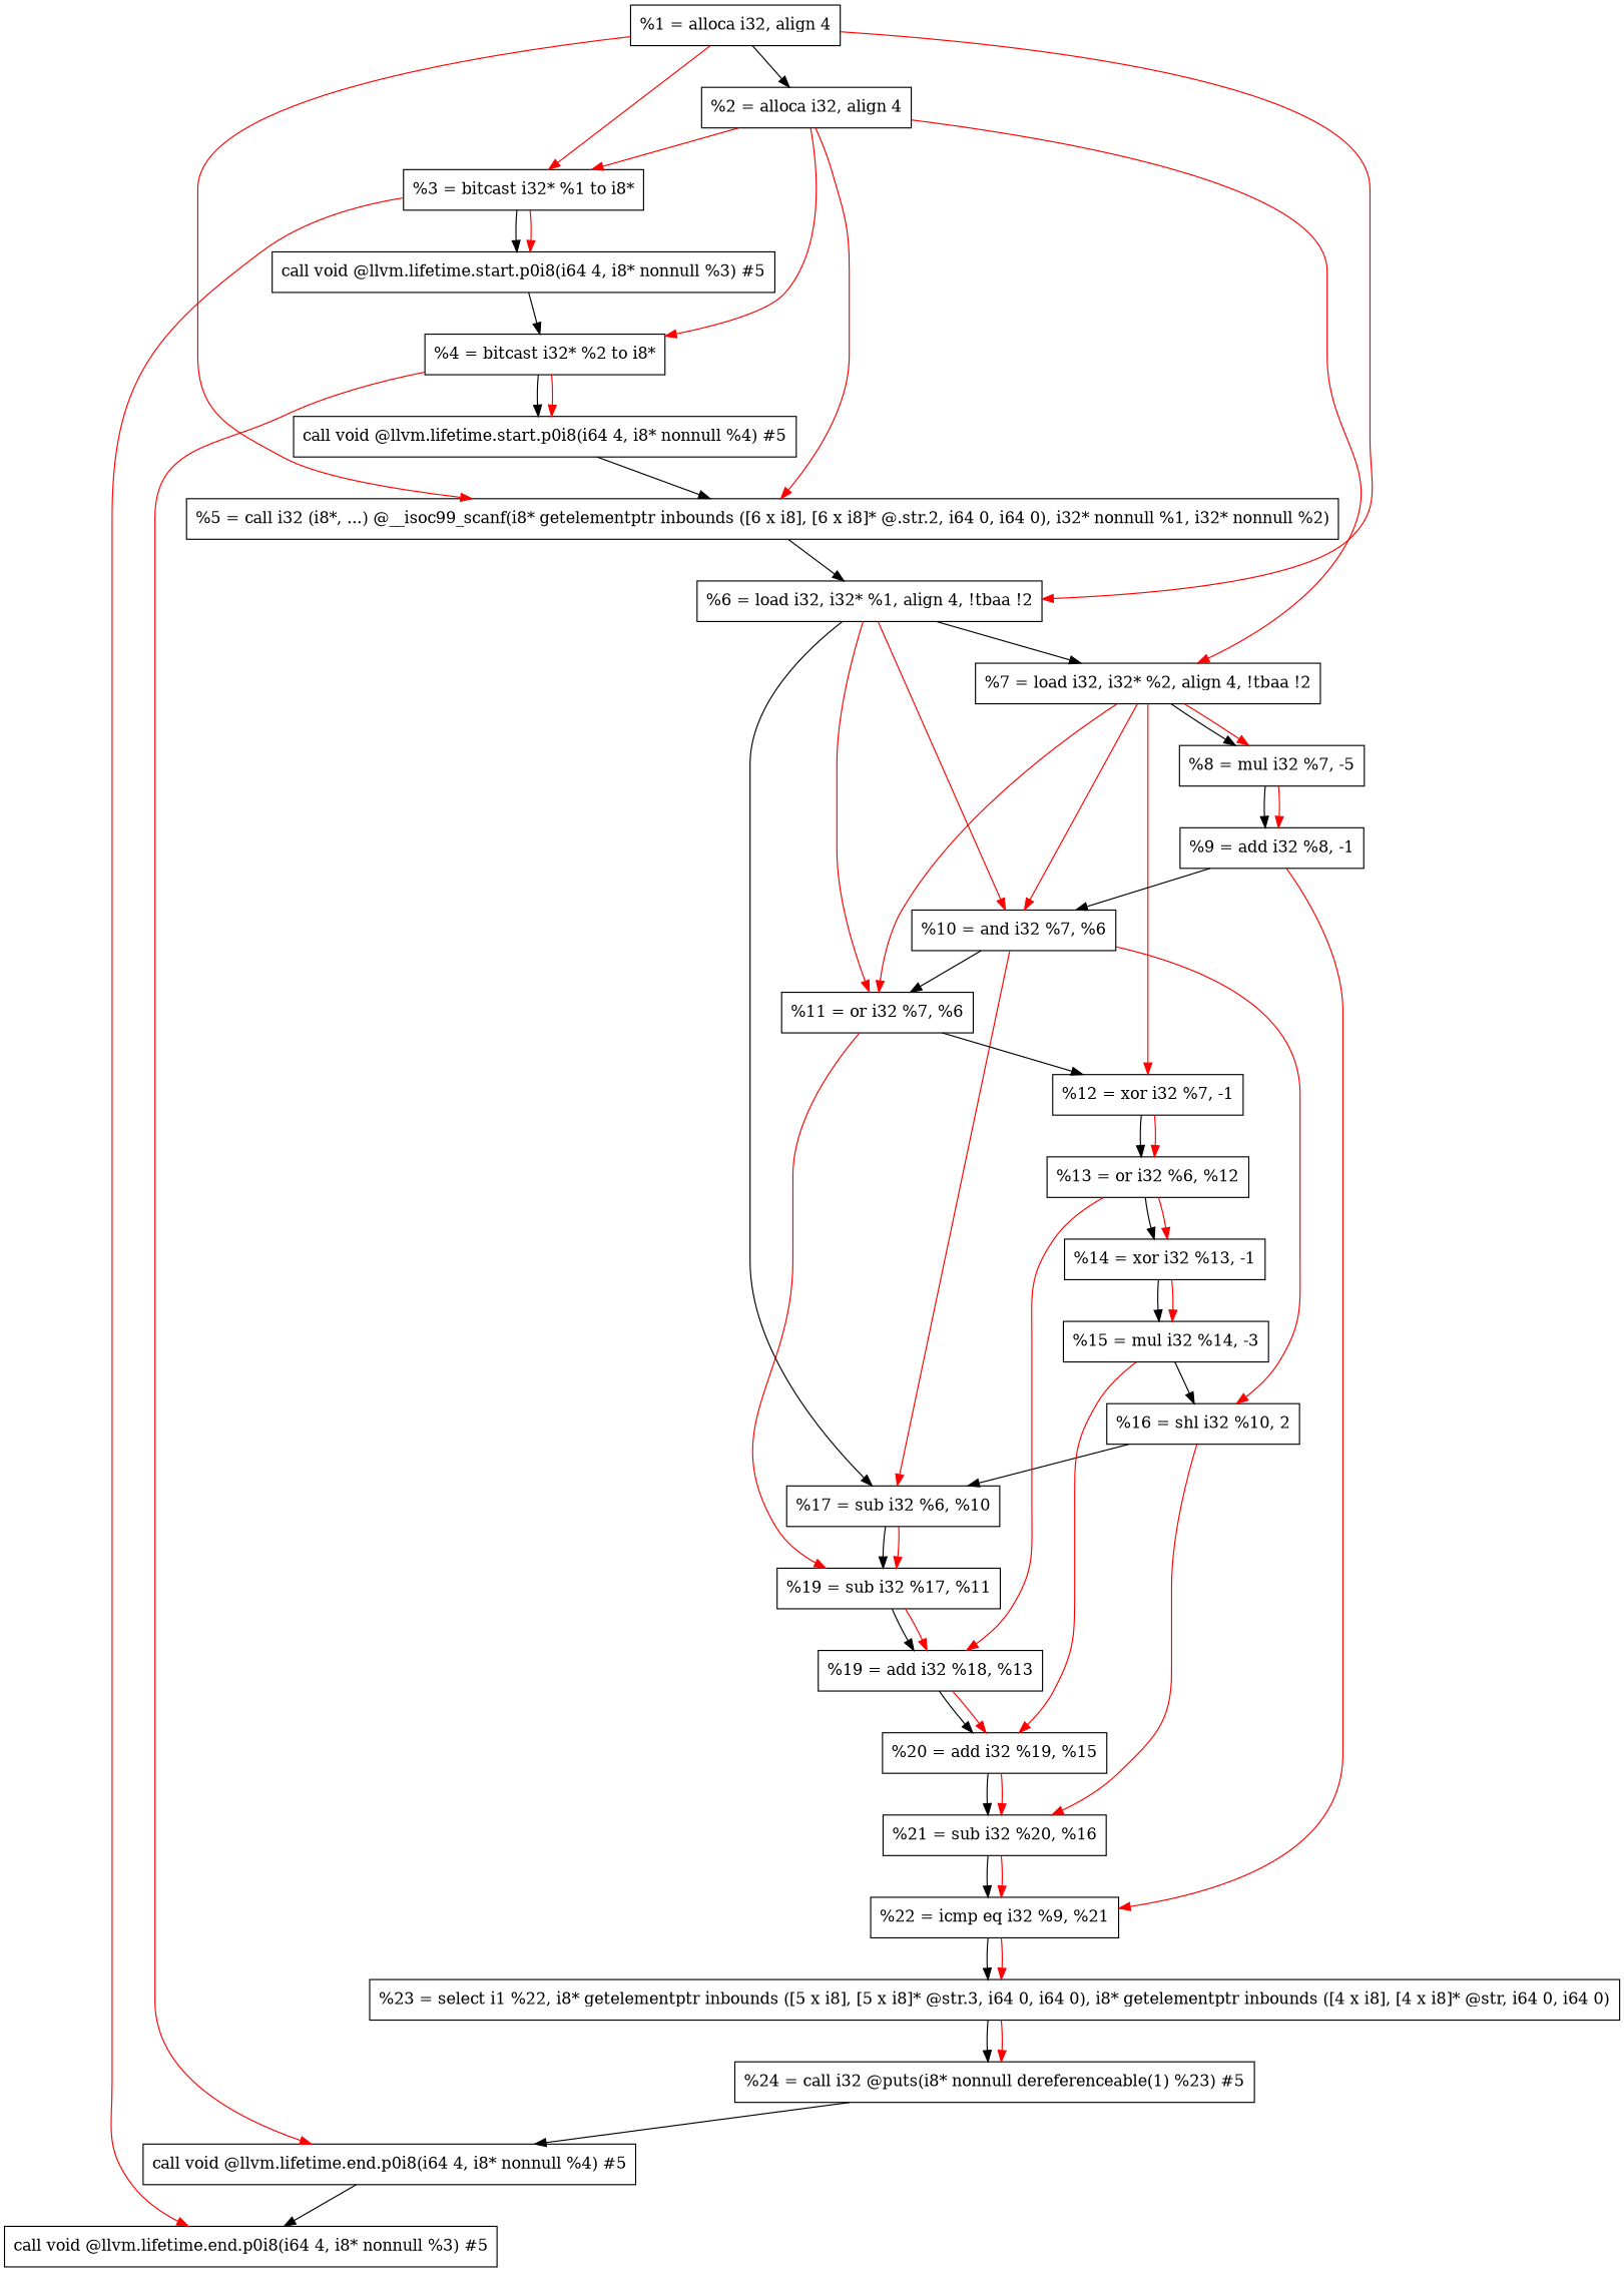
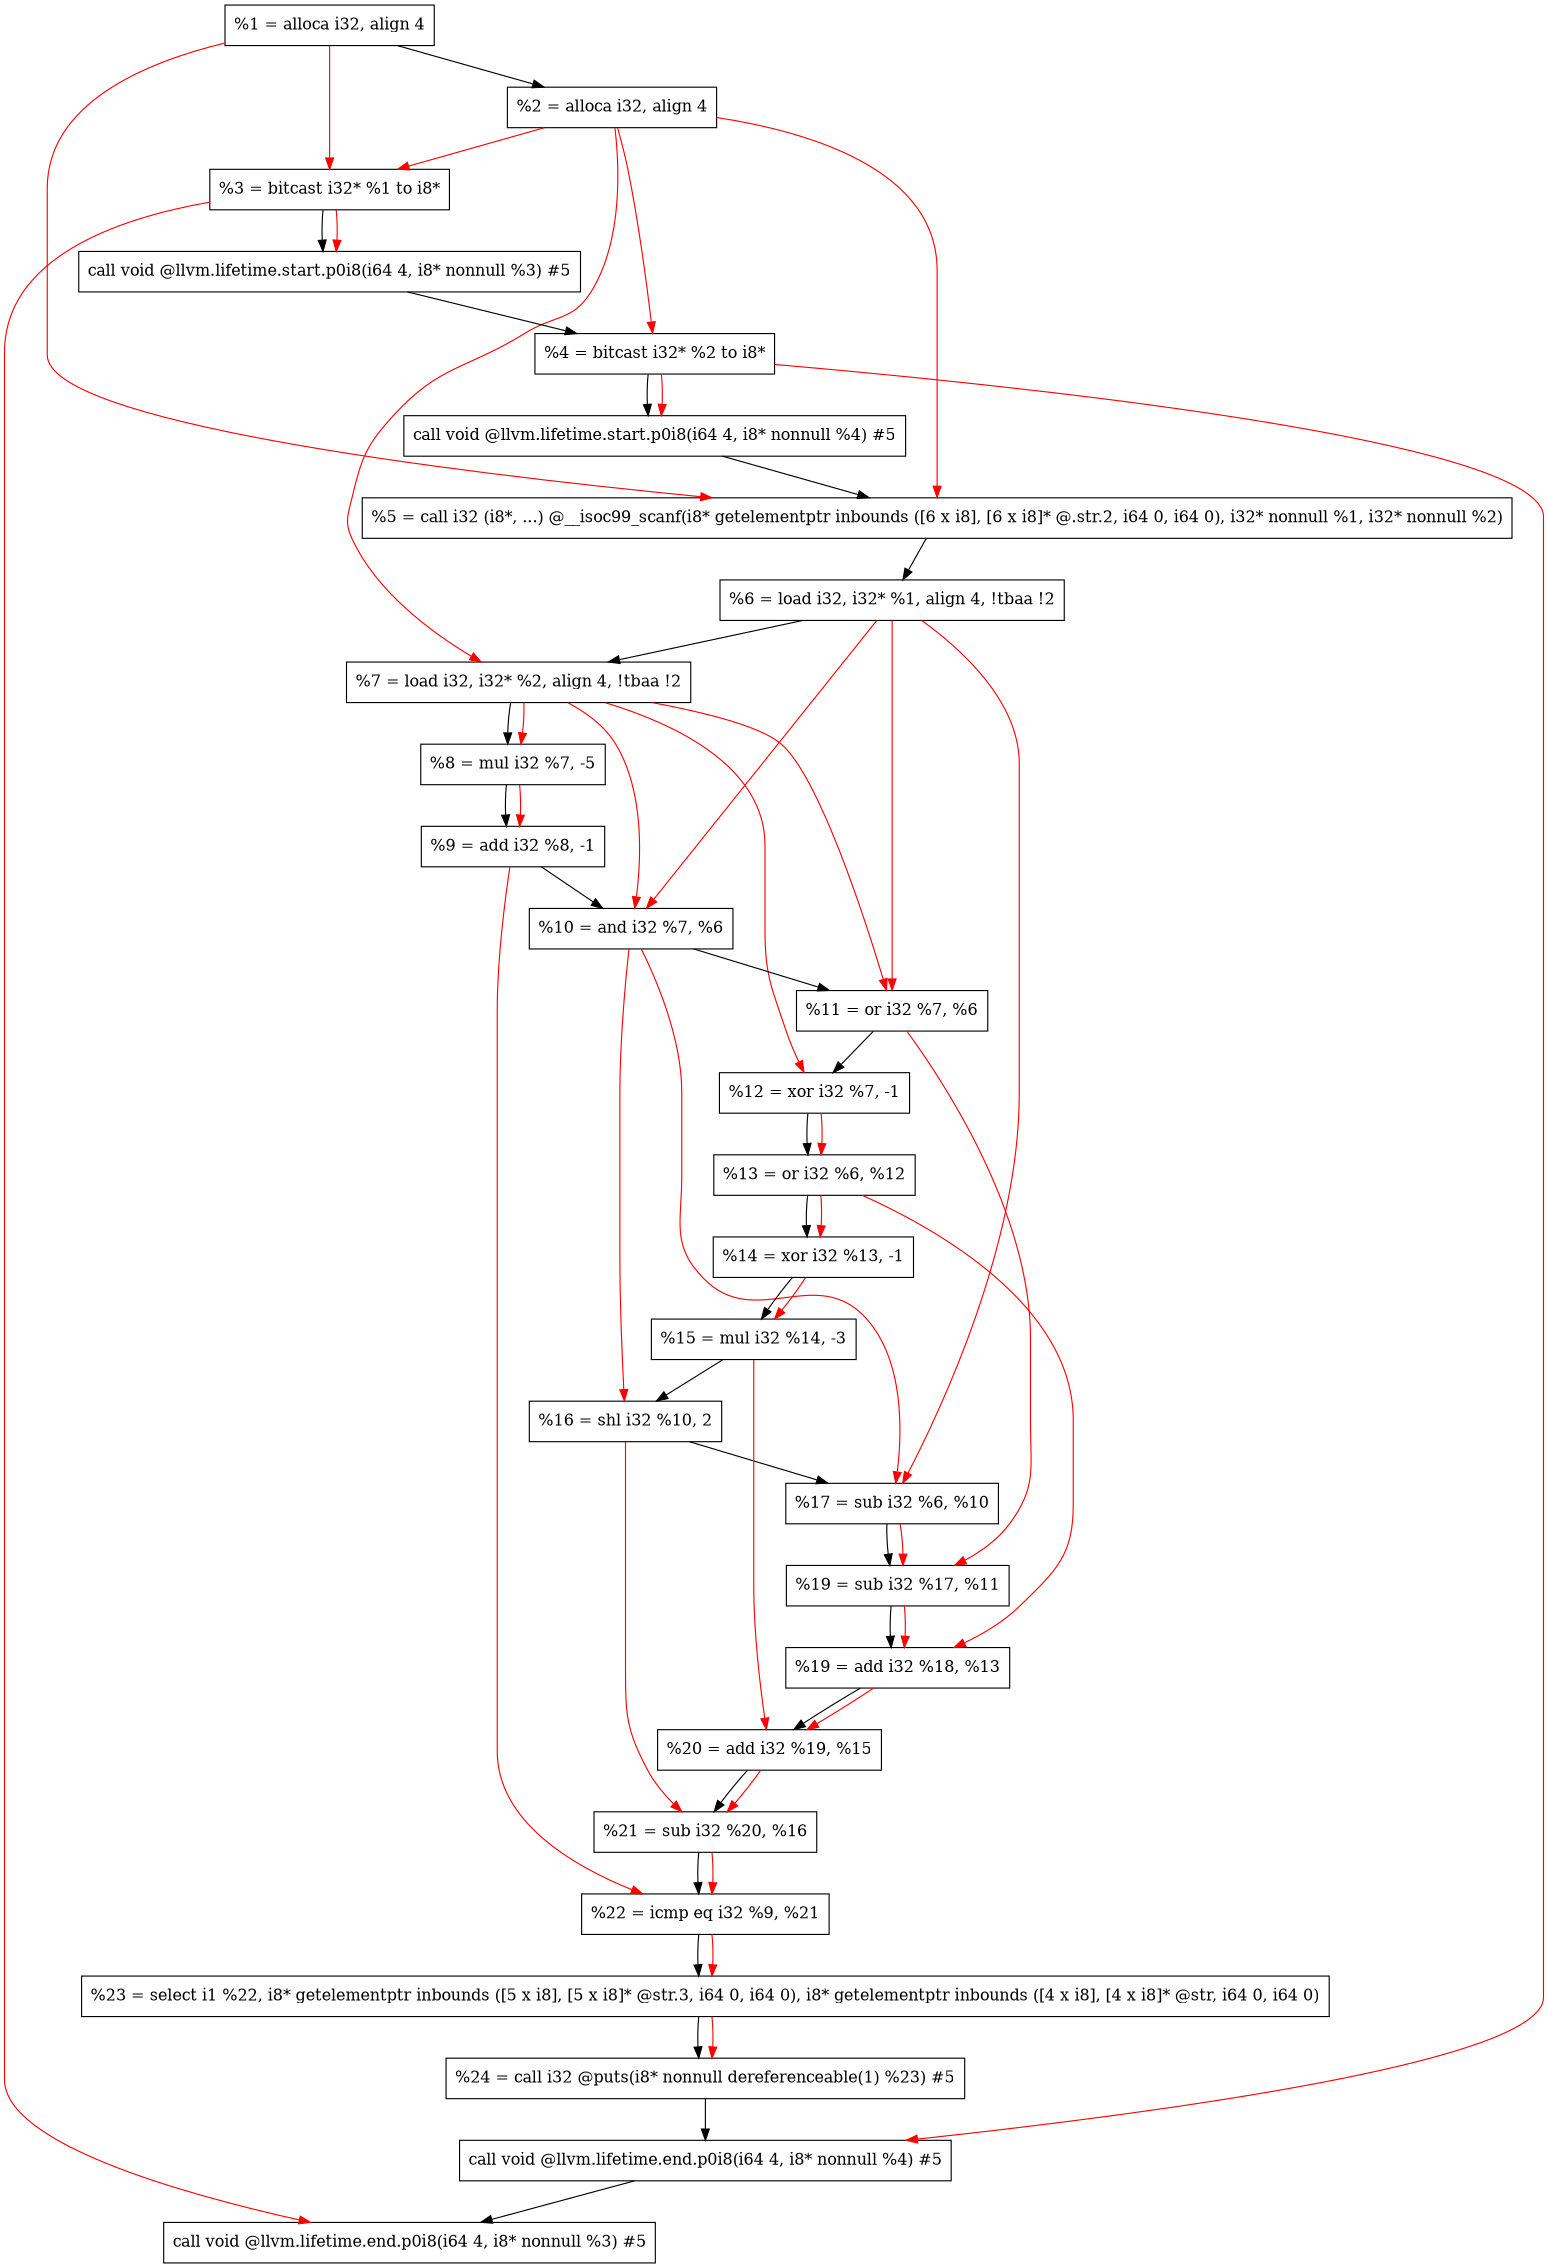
  digraph {
    node [shape=record]
    edge [color=red]
    n1 [label="  %1 = alloca i32, align 4"]
    n2 [label="  %2 = alloca i32, align 4"]
    n3 [label="  %3 = bitcast i32* %1 to i8*"]
    n4 [label="  %5 = call i32 (i8*, ...) @__isoc99_scanf(i8* getelementptr inbounds ([6 x i8], [6 x i8]* @.str.2, i64 0, i64 0), i32* nonnull %1, i32* nonnull %2)"]
    n5 [label="  %6 = load i32, i32* %1, align 4, !tbaa !2"]
    n6 [label="  %4 = bitcast i32* %2 to i8*"]
    n7 [label="  %7 = load i32, i32* %2, align 4, !tbaa !2"]
    n8 [label="  call void @llvm.lifetime.start.p0i8(i64 4, i8* nonnull %3) #5"]
    n9 [label="  call void @llvm.lifetime.end.p0i8(i64 4, i8* nonnull %3) #5"]
    n10 [label="  %10 = and i32 %7, %6"]
    n11 [label="  %11 = or i32 %7, %6"]
    n12 [label="  %17 = sub i32 %6, %10"]
    n13 [label="  call void @llvm.lifetime.start.p0i8(i64 4, i8* nonnull %4) #5"]
    n14 [label="  call void @llvm.lifetime.end.p0i8(i64 4, i8* nonnull %4) #5"]
    n15 [label="  %8 = mul i32 %7, -5"]
    n16 [label="  %12 = xor i32 %7, -1"]
    n17 [label="  %16 = shl i32 %10, 2"]
    n18 [label="%19 = sub i32 %17, %11"]
    n19 [label="  %13 = or i32 %6, %12"]
    n20 [label="  %14 = xor i32 %13, -1"]
    n21 [label="  %19 = add i32 %18, %13"]
    n22 [label="  %9 = add i32 %8, -1"]
    n23 [label="  %22 = icmp eq i32 %9, %21"]
    n24 [label="  %23 = select i1 %22, i8* getelementptr inbounds ([5 x i8], [5 x i8]* @str.3, i64 0, i64 0), i8* getelementptr inbounds ([4 x i8], [4 x i8]* @str, i64 0, i64 0)"]
    n25 [label="  %21 = sub i32 %20, %16"]
    n26 [label="  %15 = mul i32 %14, -3"]
    n27 [label="  %20 = add i32 %19, %15"]
    n28 [label="  %24 = call i32 @puts(i8* nonnull dereferenceable(1) %23) #5"]
    n1 -> n2 [color=""]
    n1 -> n3
    n1 -> n4
-   n1 -> n5
    n2 -> n3
    n2 -> n4
    n2 -> n6
    n2 -> n7
    n3 -> n8 [color=""]
    n3 -> n8
    n3 -> n9
    n4 -> n5 [color=""]
    n5 -> n7 [color=""]
    n5 -> n10
    n5 -> n11
-   n5 -> n12 [color=black]
+   n5 -> n12
    n6 -> n13 [color=""]
    n6 -> n13
    n6 -> n14
    n7 -> n10
    n7 -> n11
    n7 -> n15 [color=""]
    n7 -> n15
    n7 -> n16
    n8 -> n6 [color=""]
    n10 -> n11 [color=""]
    n10 -> n12
    n10 -> n17
    n11 -> n16 [color=""]
    n11 -> n18
    n12 -> n18 [color=""]
    n12 -> n18
    n13 -> n4 [color=""]
    n14 -> n9 [color=""]
    n15 -> n22 [color=""]
    n15 -> n22
    n16 -> n19 [color=""]
    n16 -> n19
    n17 -> n12 [color=""]
    n17 -> n25
    n18 -> n21 [color=""]
    n18 -> n21
    n19 -> n20 [color=""]
    n19 -> n20
    n19 -> n21
    n20 -> n26 [color=""]
    n20 -> n26
    n21 -> n27 [color=""]
    n21 -> n27
    n22 -> n10 [color=""]
    n22 -> n23
    n23 -> n24 [color=""]
    n23 -> n24
    n24 -> n28 [color=""]
    n24 -> n28
    n25 -> n23 [color=""]
    n25 -> n23
    n26 -> n17 [color=""]
    n26 -> n27
    n27 -> n25 [color=""]
    n27 -> n25
    n28 -> n14 [color=""]
  }
